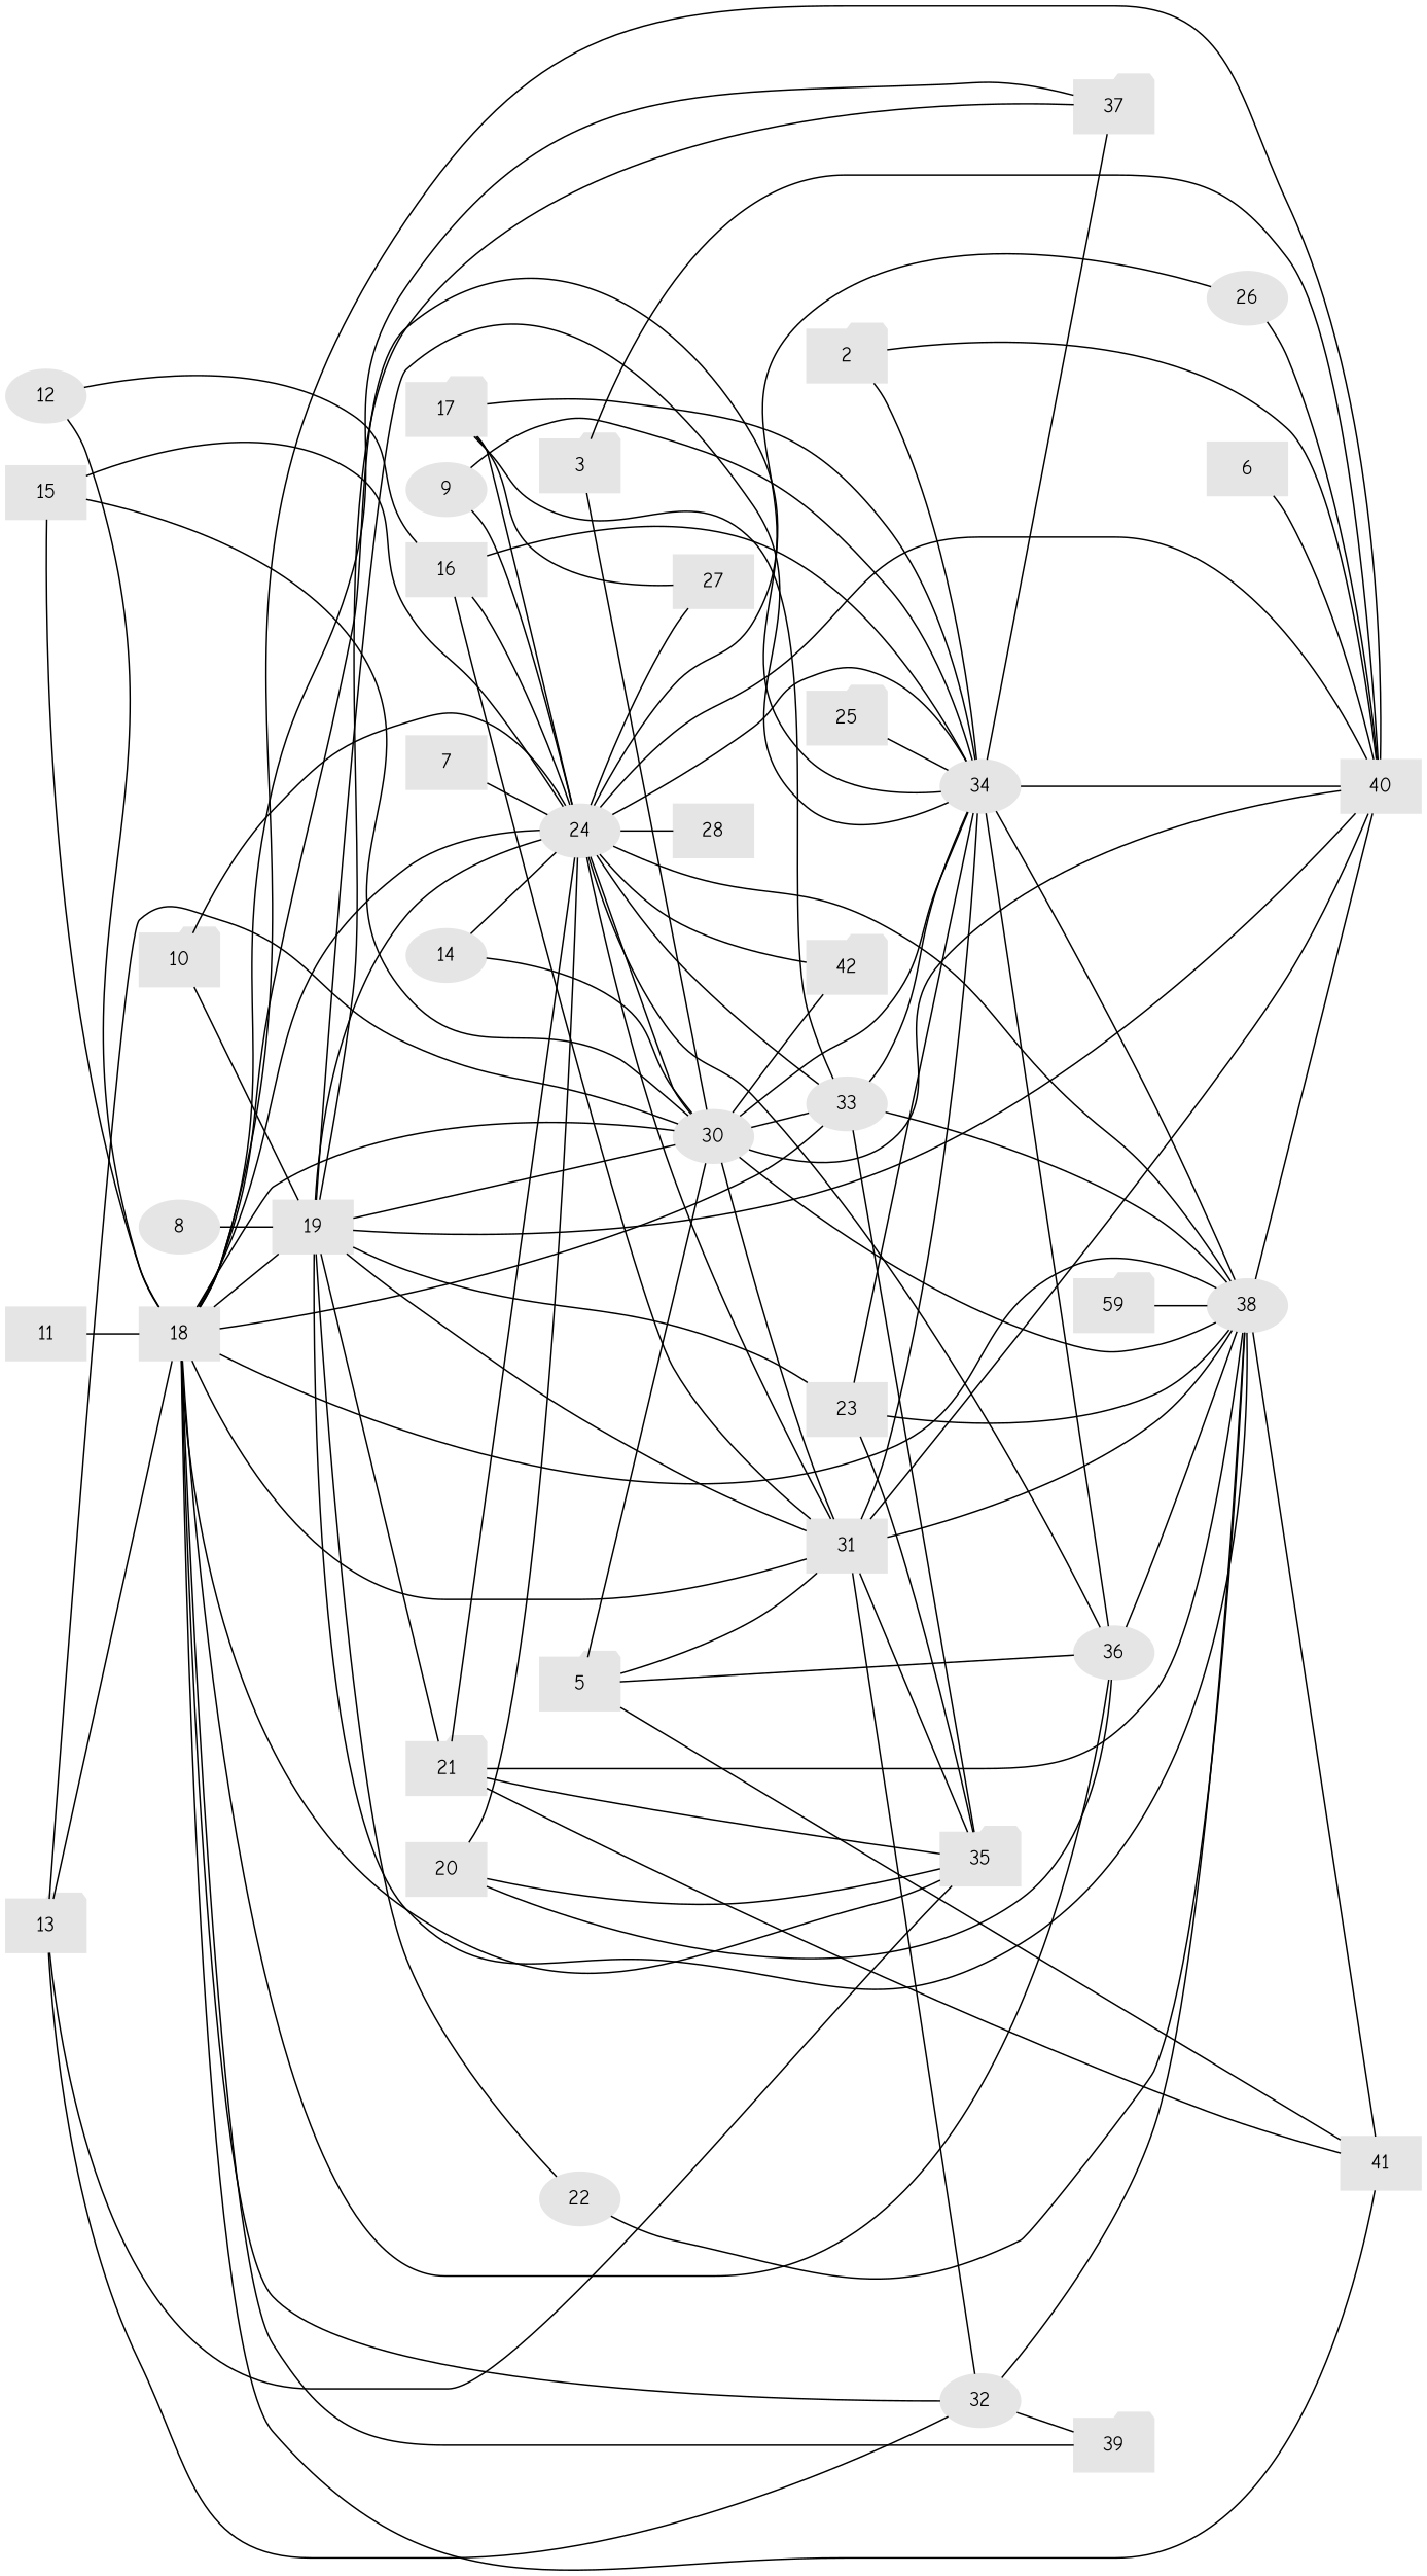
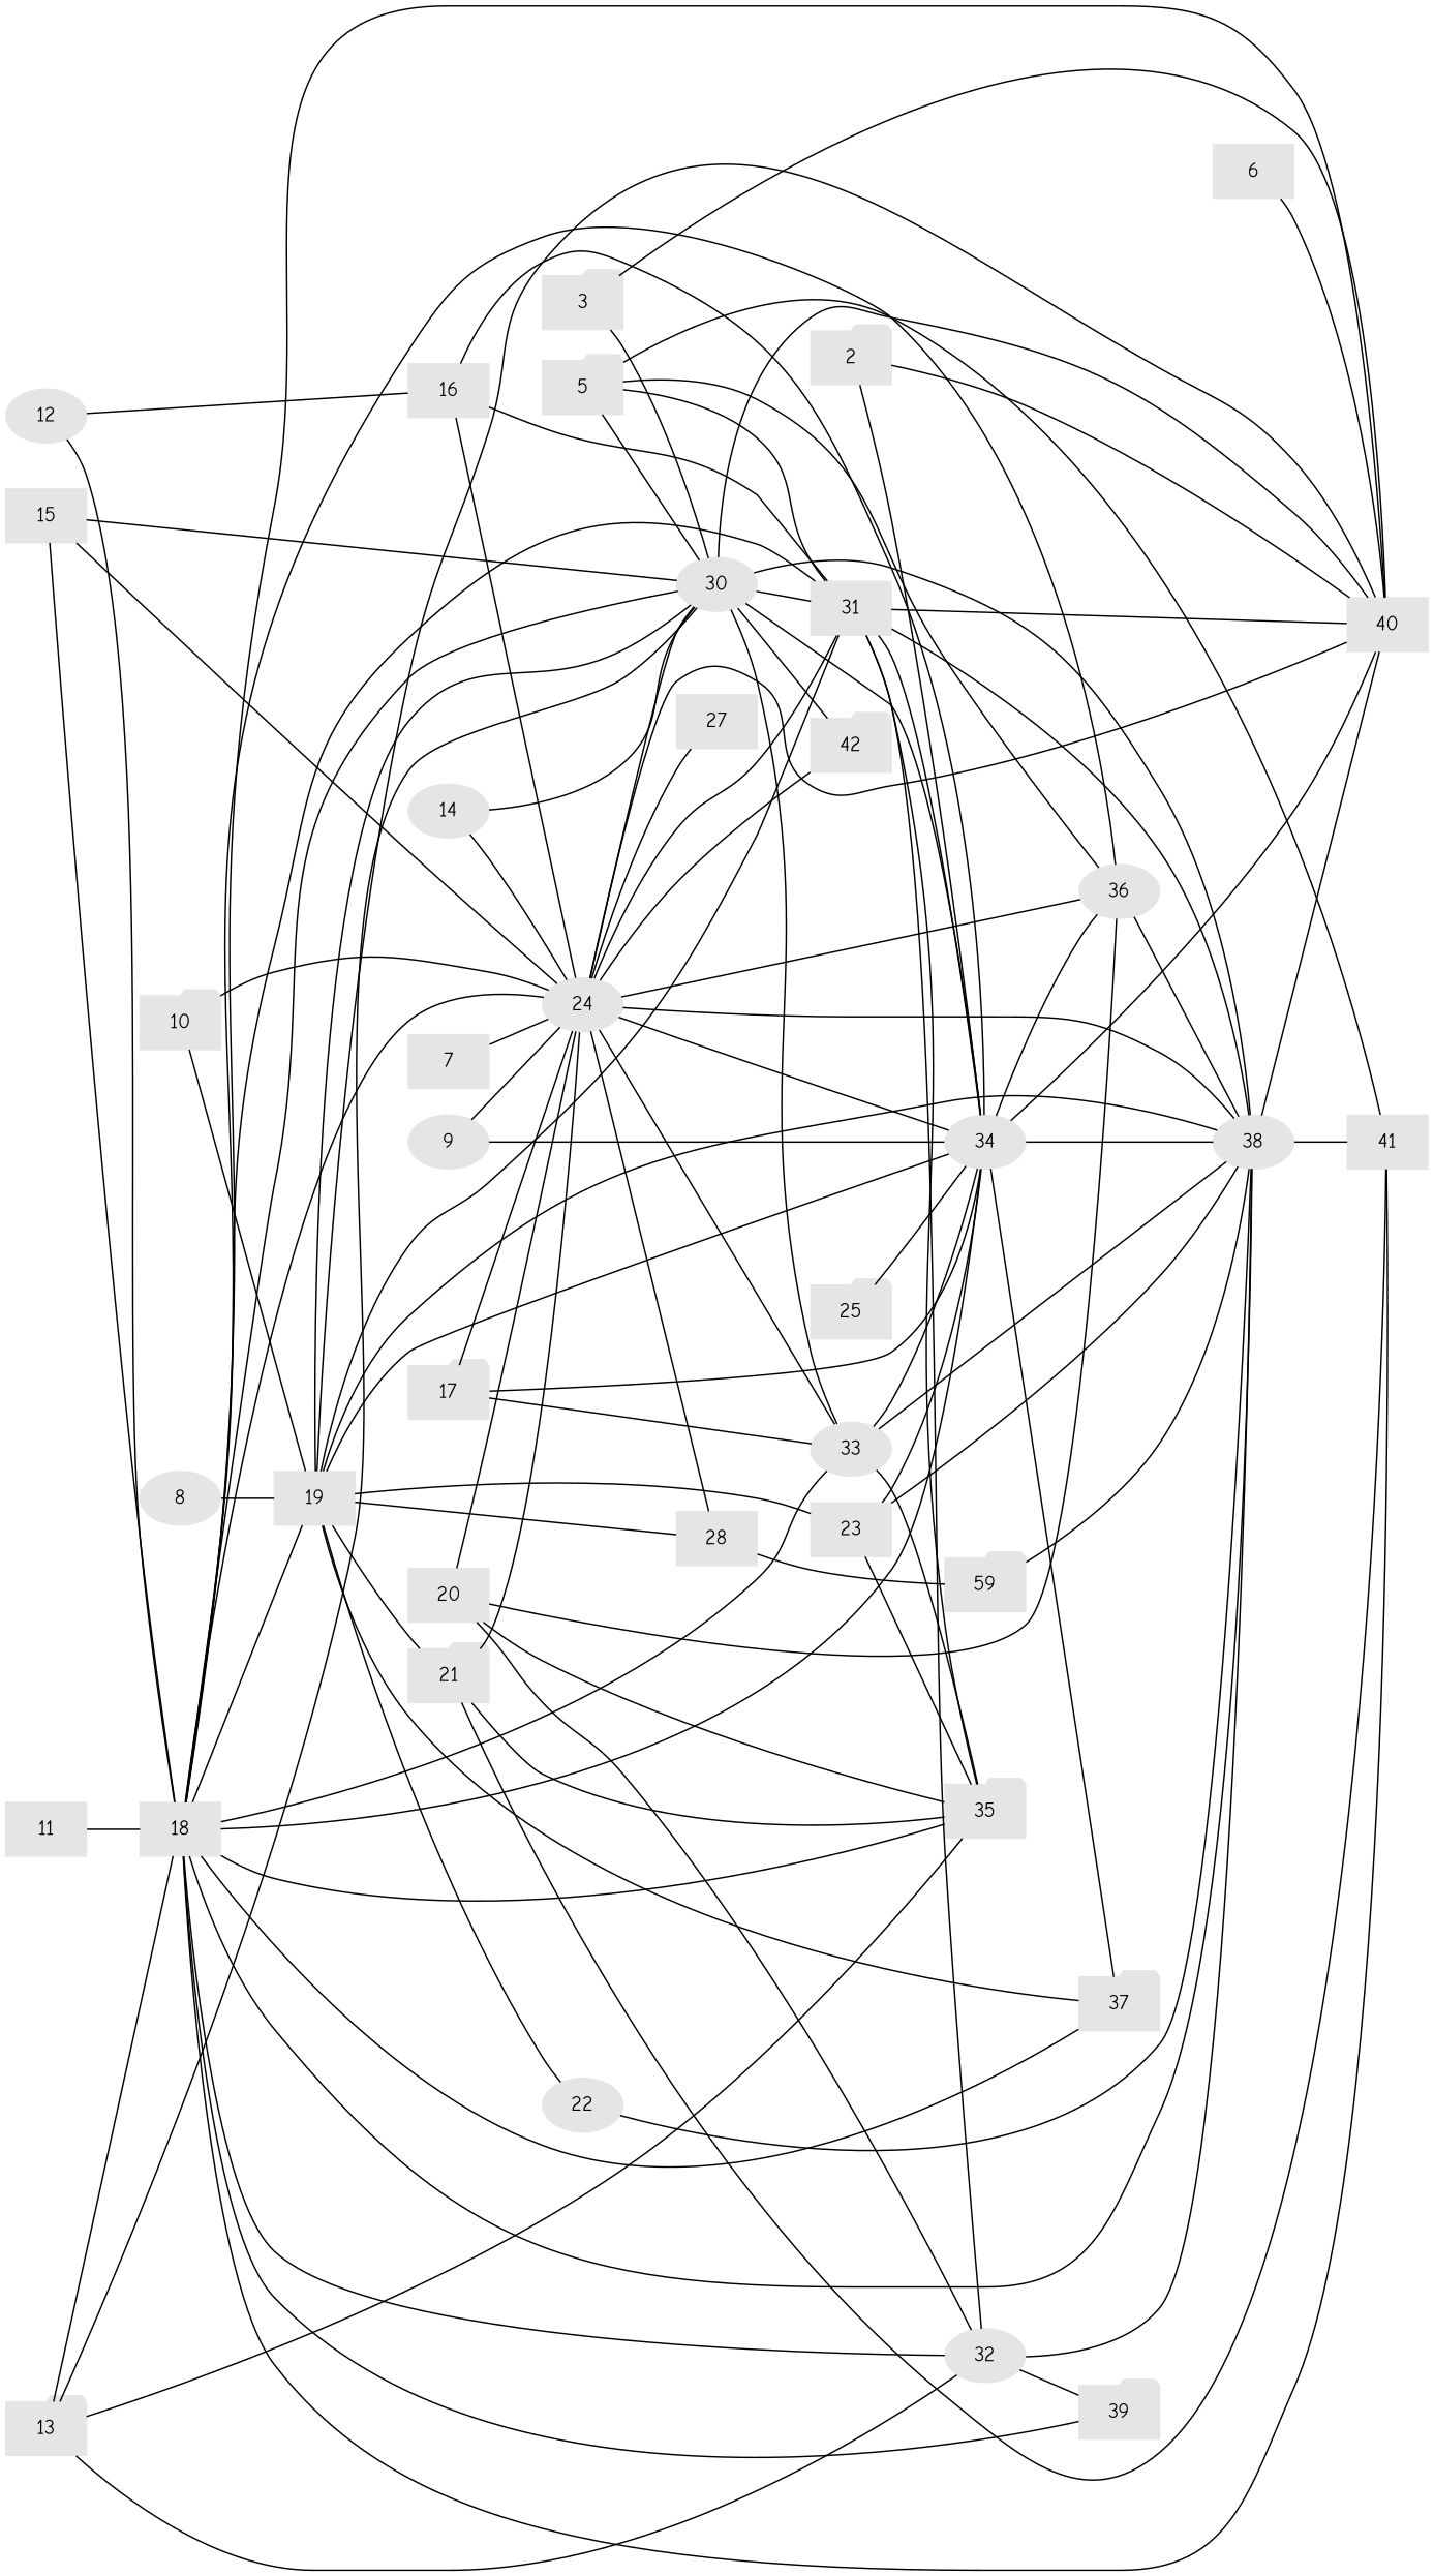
  graph {
    fontname="Comic Neue"
    rankdir=LR
    node [color=gray90 fontname="Comic Neue" shape=box style=filled]
    edge [fontname="Comic Neue" weight=1.0]
    18
    31
    34 [shape=ellipse]
    40
    30 [shape=ellipse]
    24 [shape=ellipse]
    36 [shape=ellipse]
    41
    19
    32 [shape=ellipse]
    35 [shape=folder]
    33 [shape=ellipse]
    37 [shape=folder]
    38 [shape=ellipse]
    39 [shape=folder]
    n16 [label=59 shape=folder]
    2 [shape=folder]
    3 [shape=folder]
    42 [shape=folder]
    27
-   26 [shape=ellipse]
    28
    5 [shape=folder]
    6
    7
    8 [shape=ellipse]
    21 [shape=folder]
    22 [shape=ellipse]
    23
    9 [shape=ellipse]
    10 [shape=folder]
    11
    12 [shape=ellipse]
    16
    13 [shape=folder]
    14 [shape=ellipse]
    15
    17 [shape=folder]
    20
    25 [shape=folder]
    18 -- 31
    18 -- 34 [weight=2.0]
    18 -- 40
    18 -- 30 [weight=2.0]
    18 -- 24 [weight=2.0]
    18 -- 36
    18 -- 41
    18 -- 19 [weight=2.0]
    18 -- 32 [weight=2.0]
    18 -- 35 [weight=2.0]
    18 -- 33
    18 -- 37
    18 -- 38 [weight=2.0]
    18 -- 39
    31 -- 34 [weight=2.0]
    31 -- 40
    31 -- 32
    31 -- 35
    31 -- 38
    34 -- 40 [weight=3.0]
    34 -- 36
    34 -- 37
    34 -- 38 [weight=3.0]
    30 -- 31
    30 -- 34 [weight=3.0]
    30 -- 40
    30 -- 33
    30 -- 38
    30 -- 42
    24 -- 31 [weight=2.0]
    24 -- 34 [weight=5.0]
    24 -- 40 [weight=2.0]
    24 -- 30 [weight=2.0]
    24 -- 36
    24 -- 33
    24 -- 38 [weight=2.0]
    24 -- 42
    24 -- 27
-   24 -- 26
    24 -- 28
    36 -- 38
    19 -- 31
    19 -- 34 [weight=2.0]
    19 -- 40
    19 -- 30
-   19 -- 24 [weight=3.0]
+   19 -- 28 [weight=3.0]
    19 -- 37
    19 -- 38
    19 -- 21
    19 -- 22
    19 -- 23
    32 -- 38
    32 -- 39
    33 -- 34
    33 -- 35
    33 -- 38
    38 -- 40 [weight=2.0]
    38 -- 41 [weight=2.0]
    n16 -- 38
    2 -- 34
    2 -- 40
    3 -- 40
    3 -- 30
-   26 -- 40
+   28 -- n16
    5 -- 31
    5 -- 30
    5 -- 36
    5 -- 41
    6 -- 40
    7 -- 24 [weight=2.0]
    8 -- 19
    21 -- 24
    21 -- 41
    21 -- 35
-   21 -- 38
    22 -- 38
    23 -- 34
    23 -- 35
    23 -- 38
    9 -- 34
    9 -- 24
    10 -- 24
    10 -- 19
    11 -- 18
    12 -- 18
    12 -- 16
    16 -- 31
    16 -- 34
    16 -- 24
    13 -- 18
    13 -- 30
    13 -- 32
    13 -- 35
    14 -- 30
    14 -- 24
    15 -- 18
    15 -- 30
    15 -- 24
    17 -- 34
    17 -- 24
    17 -- 33
-   17 -- 27
    20 -- 24
    20 -- 36
+   20 -- 32
    20 -- 35
    25 -- 34
  }
